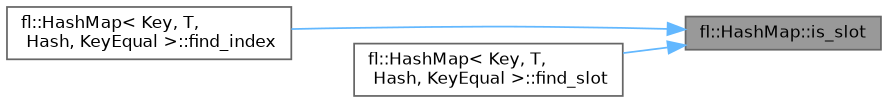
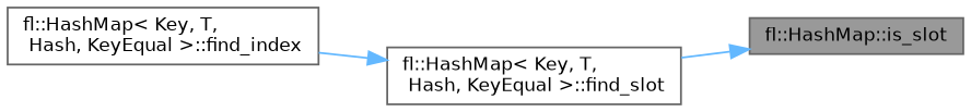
  digraph {
    rankdir=RL
    node [color=grey40 fillcolor=white fontname=Helvetica fontsize=10 shape=box style=filled]
    edge [color=steelblue1 dir=back fontname=Helvetica fontsize=10 labelfontname=Helvetica labelfontsize=10 style=solid]
    n1 [color=gray40 fillcolor=grey60 fontcolor=black height=0.2 label="fl::HashMap::is_slot" width=0.4]
    n2 [height=0.2 label="fl::HashMap\< Key, T,\l Hash, KeyEqual \>::find_index" width=0.4]
    n3 [height=0.2 label="fl::HashMap\< Key, T,\l Hash, KeyEqual \>::find_slot" width=0.4]
-   n1 -> n2
+   n3 -> n2
    n1 -> n3
  }
